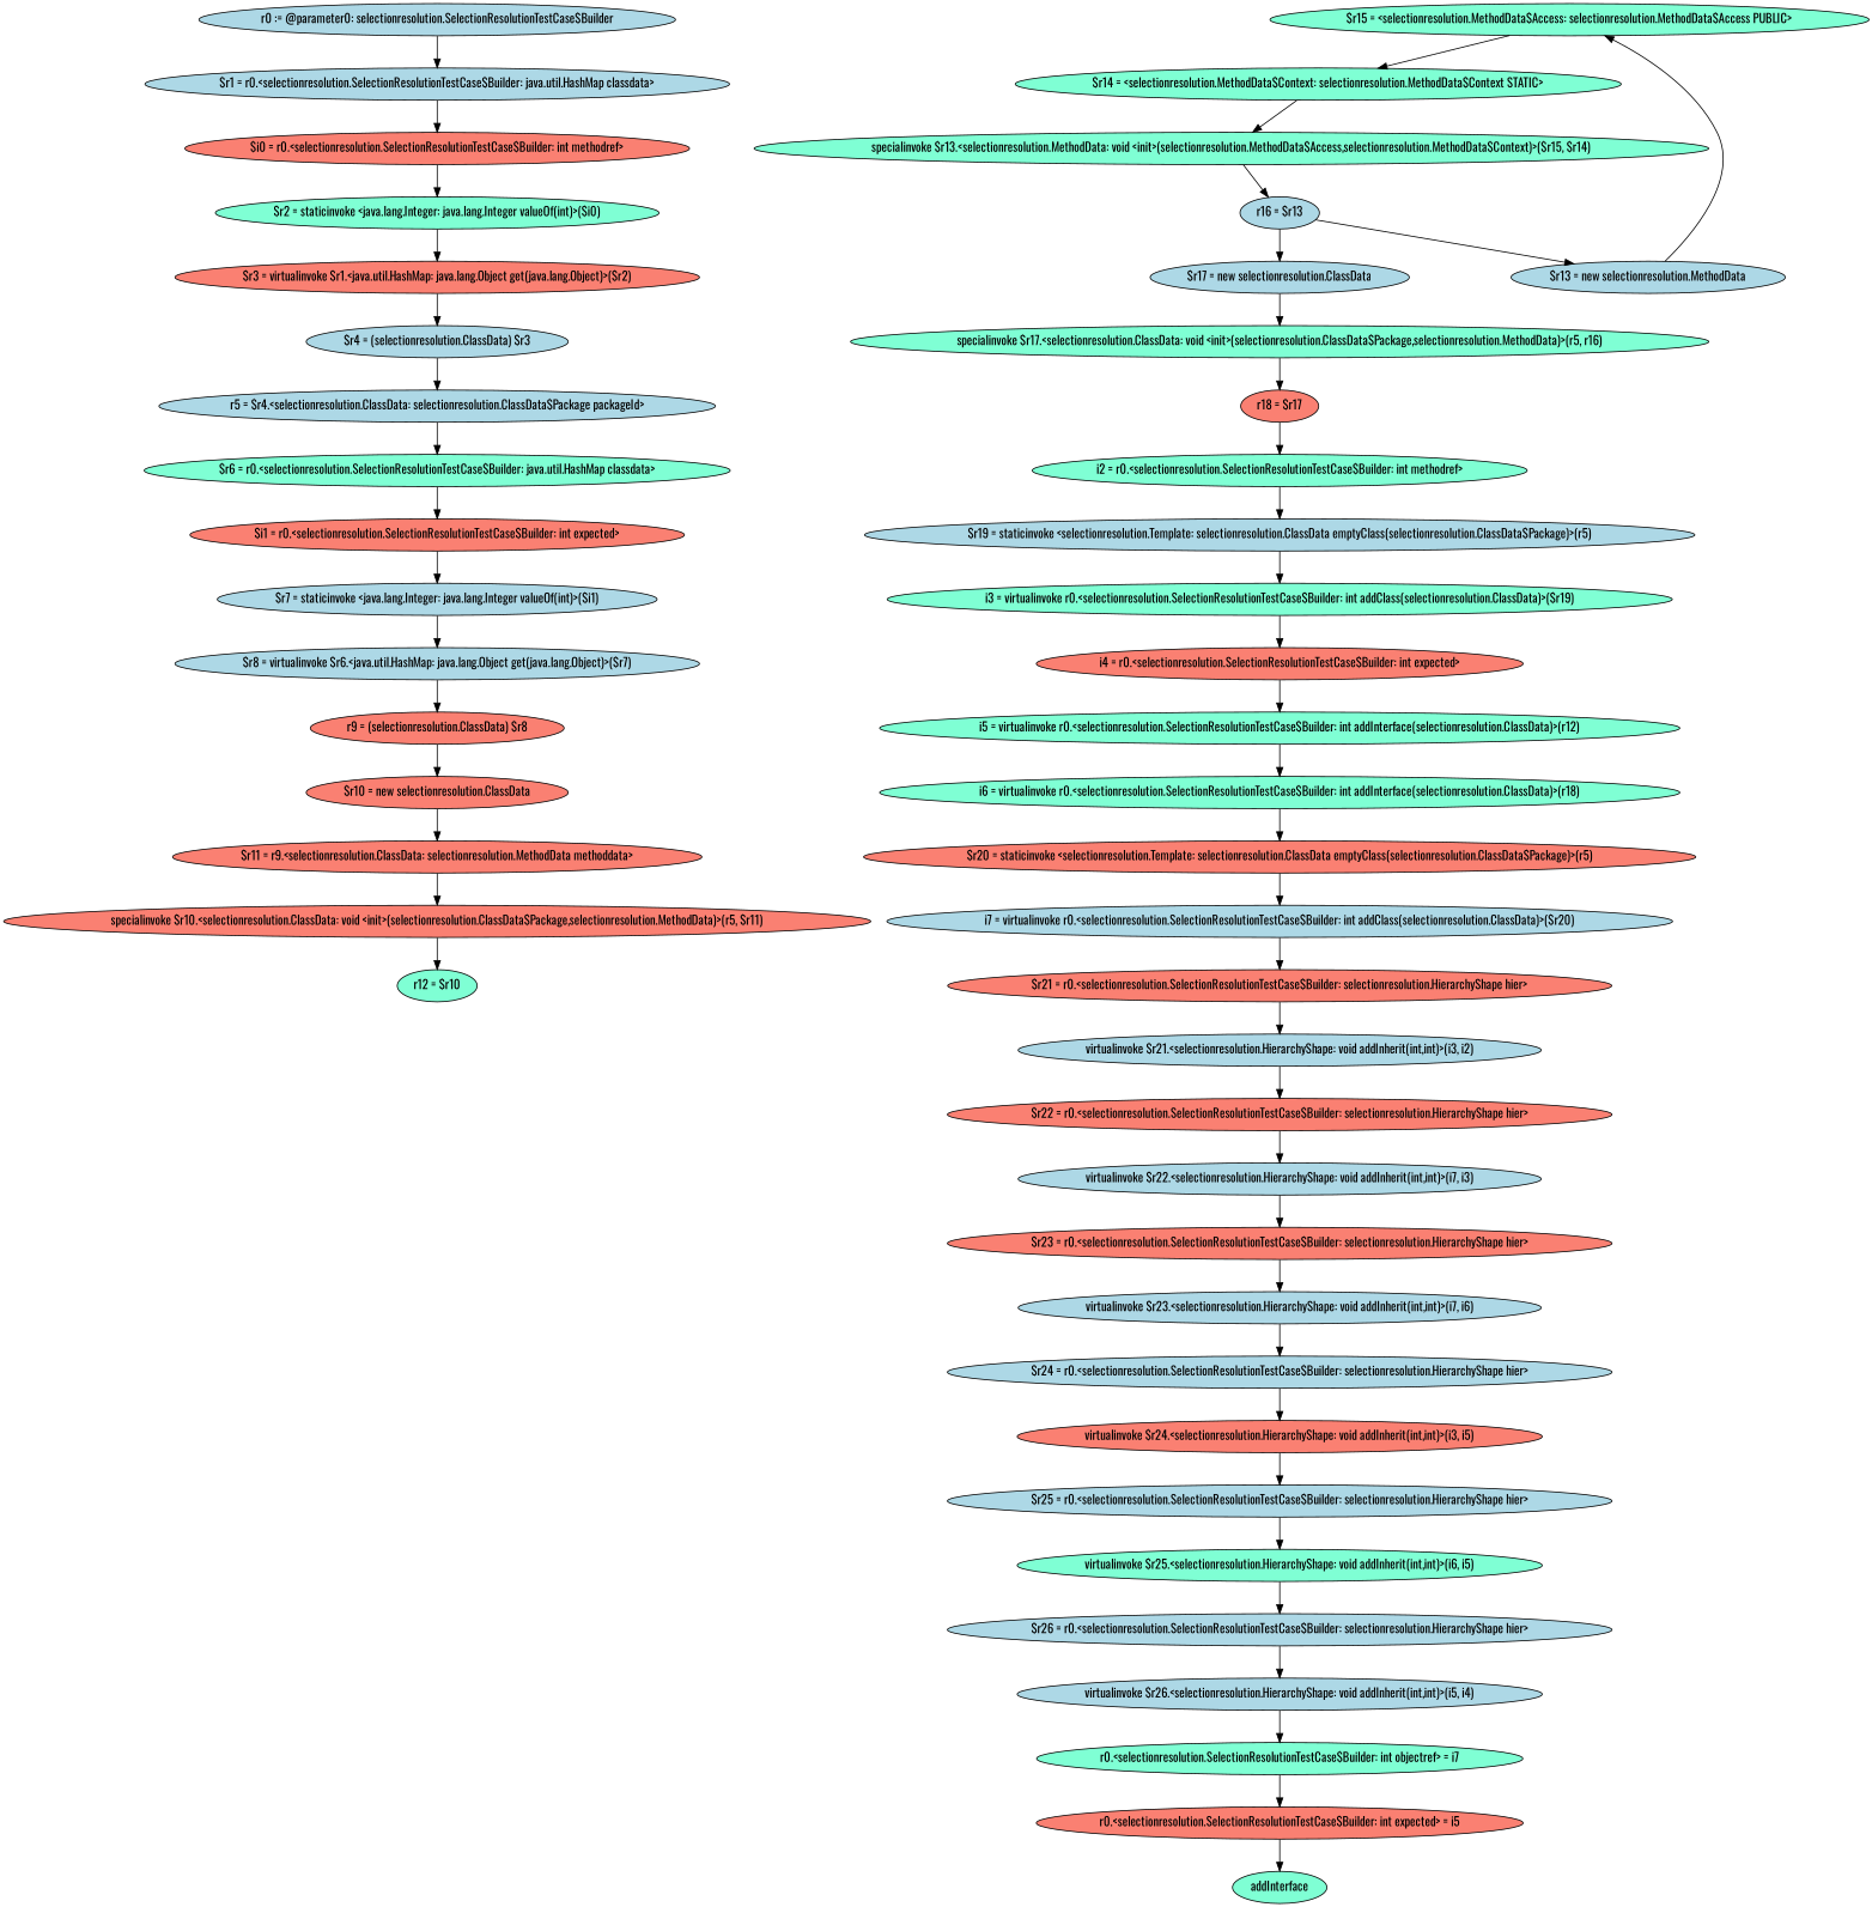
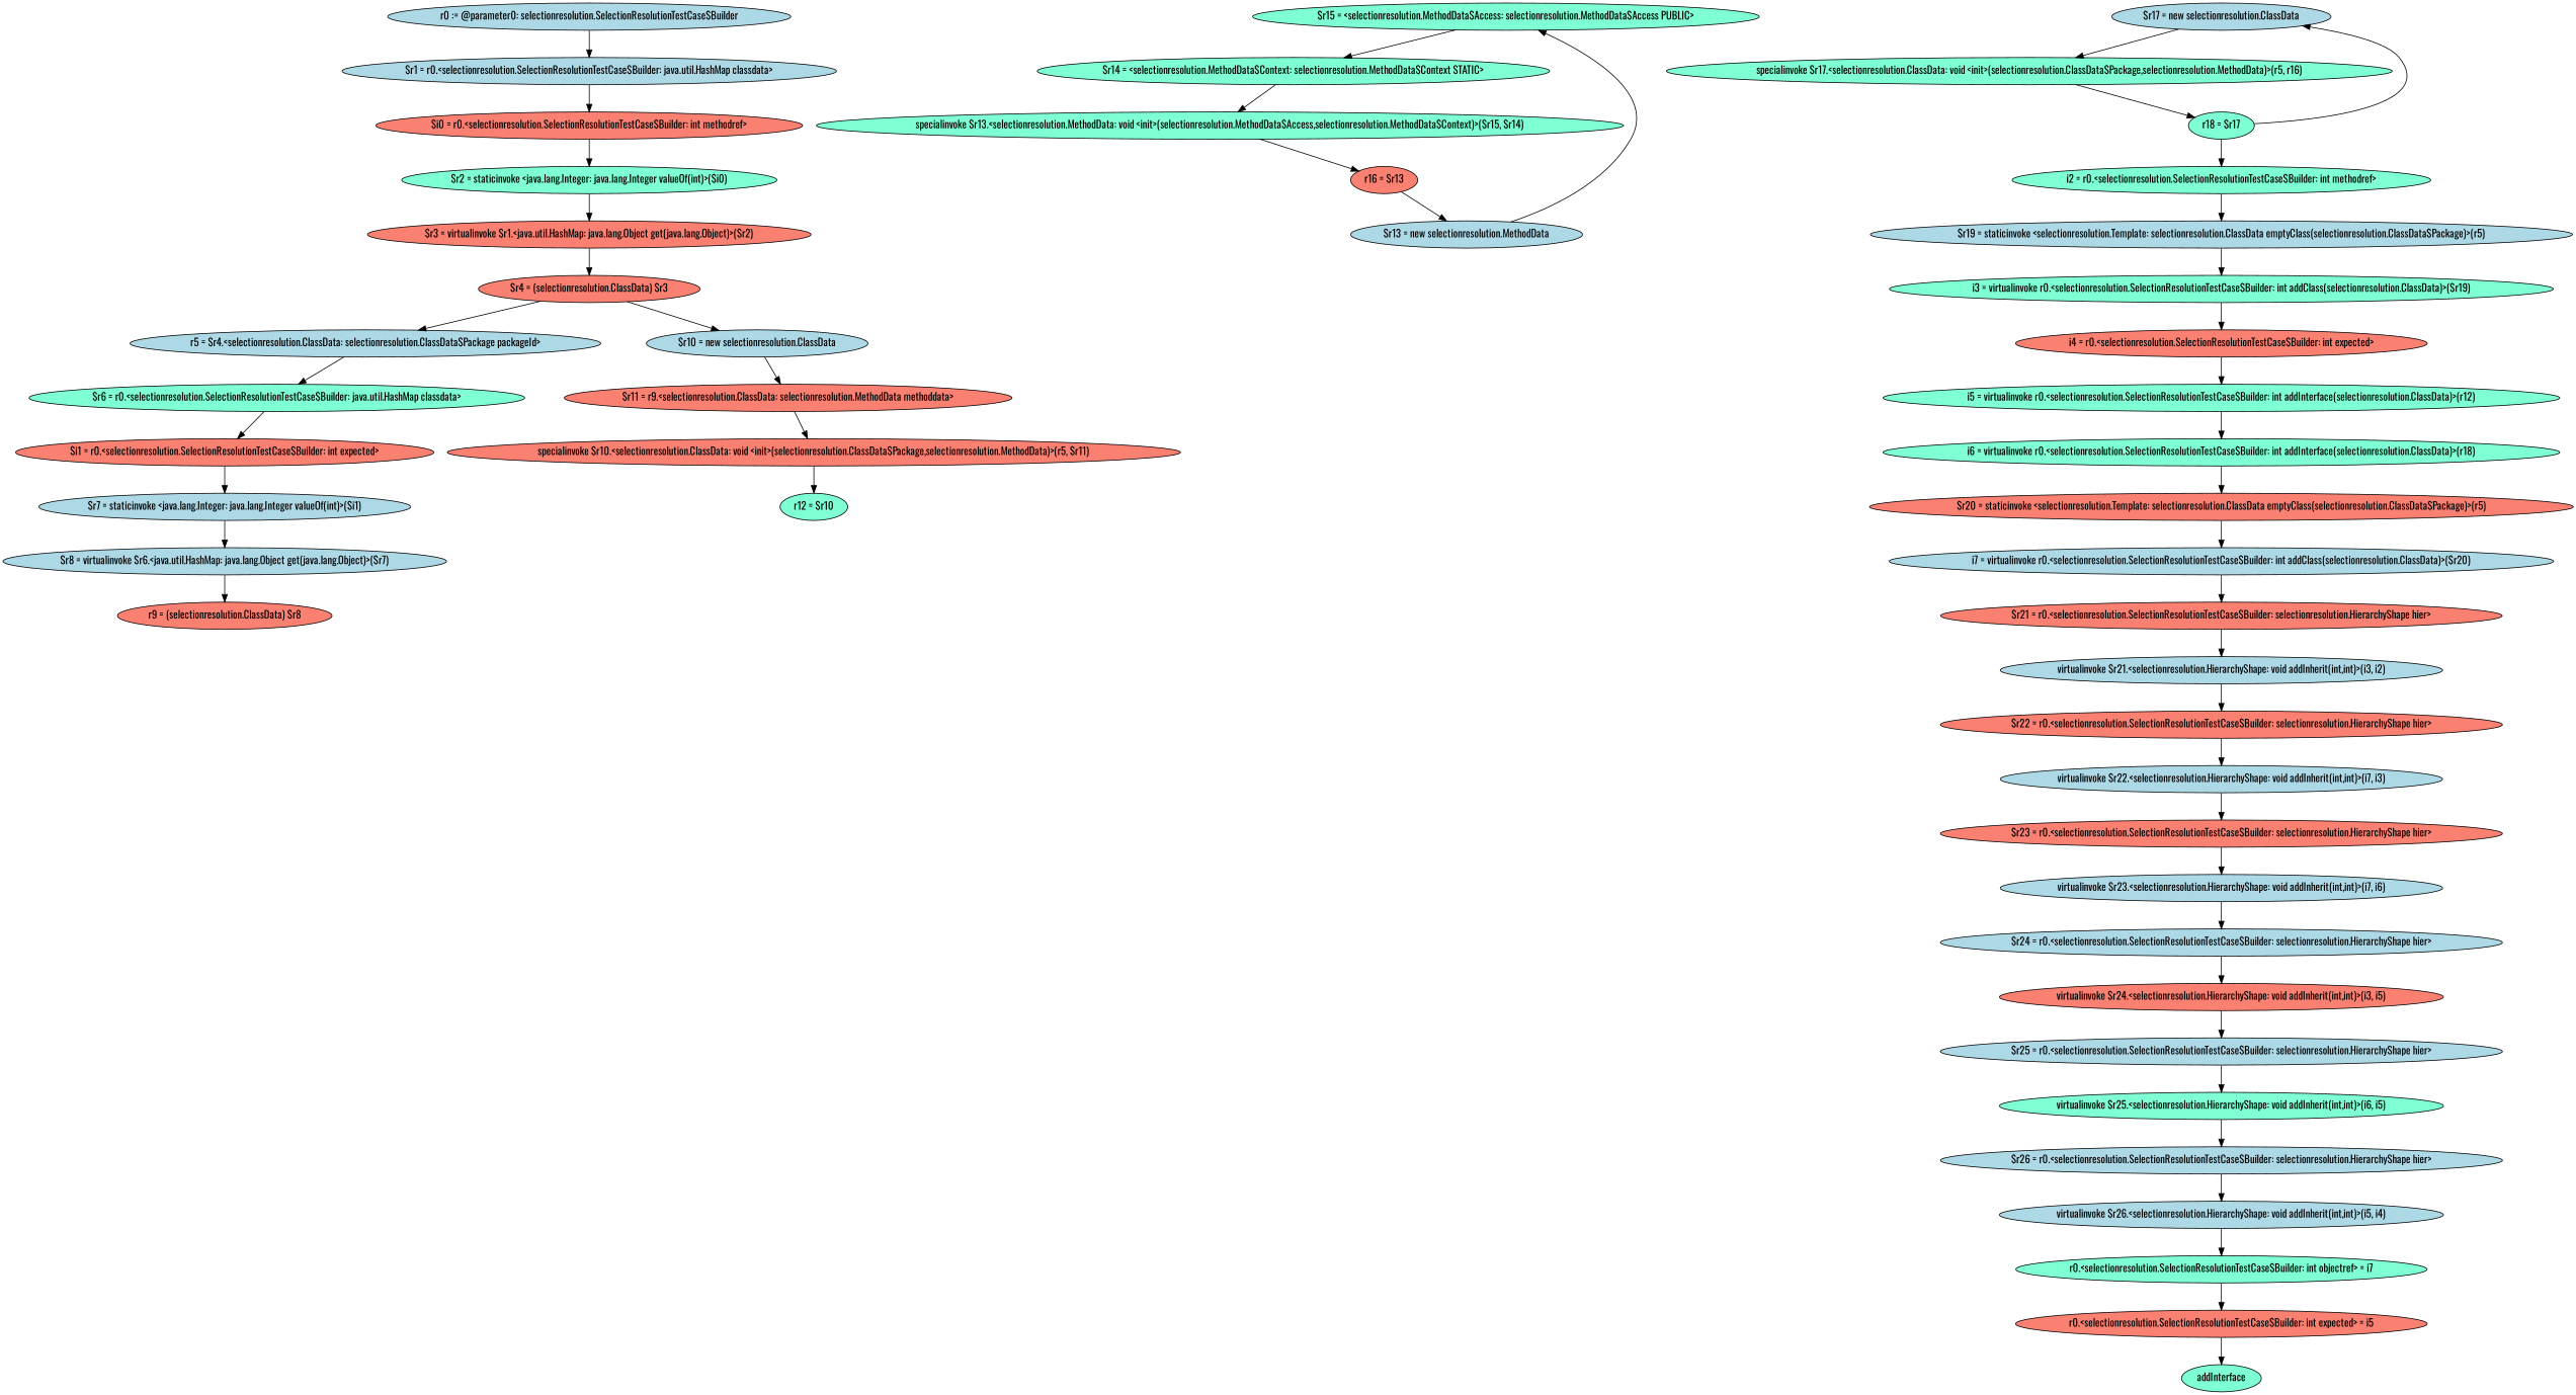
  digraph {
    fontname=Oswald
    node [fillcolor=lightblue fontname=Oswald style=filled]
    edge [fontname=Oswald]
    "r0 := @parameter0: selectionresolution.SelectionResolutionTestCase$Builder"
    "$r1 = r0.<selectionresolution.SelectionResolutionTestCase$Builder: java.util.HashMap classdata>"
    "$i0 = r0.<selectionresolution.SelectionResolutionTestCase$Builder: int methodref>" [fillcolor=salmon]
    "$r2 = staticinvoke <java.lang.Integer: java.lang.Integer valueOf(int)>($i0)" [fillcolor=aquamarine]
    "$r3 = virtualinvoke $r1.<java.util.HashMap: java.lang.Object get(java.lang.Object)>($r2)" [fillcolor=salmon]
-   "$r4 = (selectionresolution.ClassData) $r3"
+   "$r4 = (selectionresolution.ClassData) $r3" [fillcolor=salmon]
    "r5 = $r4.<selectionresolution.ClassData: selectionresolution.ClassData$Package packageId>"
    "$r6 = r0.<selectionresolution.SelectionResolutionTestCase$Builder: java.util.HashMap classdata>" [fillcolor=aquamarine]
    "$i1 = r0.<selectionresolution.SelectionResolutionTestCase$Builder: int expected>" [fillcolor=salmon]
    "$r7 = staticinvoke <java.lang.Integer: java.lang.Integer valueOf(int)>($i1)"
    "$r8 = virtualinvoke $r6.<java.util.HashMap: java.lang.Object get(java.lang.Object)>($r7)"
    "r9 = (selectionresolution.ClassData) $r8" [fillcolor=salmon]
-   "$r10 = new selectionresolution.ClassData" [fillcolor=salmon]
+   "$r10 = new selectionresolution.ClassData"
    "$r11 = r9.<selectionresolution.ClassData: selectionresolution.MethodData methoddata>" [fillcolor=salmon]
    "specialinvoke $r10.<selectionresolution.ClassData: void <init>(selectionresolution.ClassData$Package,selectionresolution.MethodData)>(r5, $r11)" [fillcolor=salmon]
    "r12 = $r10" [fillcolor=aquamarine]
    "$r15 = <selectionresolution.MethodData$Access: selectionresolution.MethodData$Access PUBLIC>" [fillcolor=aquamarine]
    "$r13 = new selectionresolution.MethodData"
    "$r14 = <selectionresolution.MethodData$Context: selectionresolution.MethodData$Context STATIC>" [fillcolor=aquamarine]
    "specialinvoke $r13.<selectionresolution.MethodData: void <init>(selectionresolution.MethodData$Access,selectionresolution.MethodData$Context)>($r15, $r14)" [fillcolor=aquamarine]
-   "r16 = $r13"
+   "r16 = $r13" [fillcolor=salmon]
    "$r17 = new selectionresolution.ClassData"
    "specialinvoke $r17.<selectionresolution.ClassData: void <init>(selectionresolution.ClassData$Package,selectionresolution.MethodData)>(r5, r16)" [fillcolor=aquamarine]
-   "r18 = $r17" [fillcolor=salmon]
+   "r18 = $r17" [fillcolor=aquamarine]
    "i2 = r0.<selectionresolution.SelectionResolutionTestCase$Builder: int methodref>" [fillcolor=aquamarine]
    "$r19 = staticinvoke <selectionresolution.Template: selectionresolution.ClassData emptyClass(selectionresolution.ClassData$Package)>(r5)"
    "i3 = virtualinvoke r0.<selectionresolution.SelectionResolutionTestCase$Builder: int addClass(selectionresolution.ClassData)>($r19)" [fillcolor=aquamarine]
    "i4 = r0.<selectionresolution.SelectionResolutionTestCase$Builder: int expected>" [fillcolor=salmon]
    "i5 = virtualinvoke r0.<selectionresolution.SelectionResolutionTestCase$Builder: int addInterface(selectionresolution.ClassData)>(r12)" [fillcolor=aquamarine]
    "i6 = virtualinvoke r0.<selectionresolution.SelectionResolutionTestCase$Builder: int addInterface(selectionresolution.ClassData)>(r18)" [fillcolor=aquamarine]
    "$r20 = staticinvoke <selectionresolution.Template: selectionresolution.ClassData emptyClass(selectionresolution.ClassData$Package)>(r5)" [fillcolor=salmon]
    "i7 = virtualinvoke r0.<selectionresolution.SelectionResolutionTestCase$Builder: int addClass(selectionresolution.ClassData)>($r20)"
    "$r21 = r0.<selectionresolution.SelectionResolutionTestCase$Builder: selectionresolution.HierarchyShape hier>" [fillcolor=salmon]
    "virtualinvoke $r21.<selectionresolution.HierarchyShape: void addInherit(int,int)>(i3, i2)"
    "$r22 = r0.<selectionresolution.SelectionResolutionTestCase$Builder: selectionresolution.HierarchyShape hier>" [fillcolor=salmon]
    "virtualinvoke $r22.<selectionresolution.HierarchyShape: void addInherit(int,int)>(i7, i3)"
    "$r23 = r0.<selectionresolution.SelectionResolutionTestCase$Builder: selectionresolution.HierarchyShape hier>" [fillcolor=salmon]
    "virtualinvoke $r23.<selectionresolution.HierarchyShape: void addInherit(int,int)>(i7, i6)"
    "$r24 = r0.<selectionresolution.SelectionResolutionTestCase$Builder: selectionresolution.HierarchyShape hier>"
    "virtualinvoke $r24.<selectionresolution.HierarchyShape: void addInherit(int,int)>(i3, i5)" [fillcolor=salmon]
    "$r25 = r0.<selectionresolution.SelectionResolutionTestCase$Builder: selectionresolution.HierarchyShape hier>"
    "virtualinvoke $r25.<selectionresolution.HierarchyShape: void addInherit(int,int)>(i6, i5)" [fillcolor=aquamarine]
    "$r26 = r0.<selectionresolution.SelectionResolutionTestCase$Builder: selectionresolution.HierarchyShape hier>"
    "virtualinvoke $r26.<selectionresolution.HierarchyShape: void addInherit(int,int)>(i5, i4)"
    "r0.<selectionresolution.SelectionResolutionTestCase$Builder: int objectref> = i7" [fillcolor=aquamarine]
    "r0.<selectionresolution.SelectionResolutionTestCase$Builder: int expected> = i5" [fillcolor=salmon]
    n47 [fillcolor=aquamarine label=addInterface]
    "r0 := @parameter0: selectionresolution.SelectionResolutionTestCase$Builder" -> "$r1 = r0.<selectionresolution.SelectionResolutionTestCase$Builder: java.util.HashMap classdata>"
    "$r1 = r0.<selectionresolution.SelectionResolutionTestCase$Builder: java.util.HashMap classdata>" -> "$i0 = r0.<selectionresolution.SelectionResolutionTestCase$Builder: int methodref>"
    "$i0 = r0.<selectionresolution.SelectionResolutionTestCase$Builder: int methodref>" -> "$r2 = staticinvoke <java.lang.Integer: java.lang.Integer valueOf(int)>($i0)"
    "$r2 = staticinvoke <java.lang.Integer: java.lang.Integer valueOf(int)>($i0)" -> "$r3 = virtualinvoke $r1.<java.util.HashMap: java.lang.Object get(java.lang.Object)>($r2)"
    "$r3 = virtualinvoke $r1.<java.util.HashMap: java.lang.Object get(java.lang.Object)>($r2)" -> "$r4 = (selectionresolution.ClassData) $r3"
    "$r4 = (selectionresolution.ClassData) $r3" -> "r5 = $r4.<selectionresolution.ClassData: selectionresolution.ClassData$Package packageId>"
    "r5 = $r4.<selectionresolution.ClassData: selectionresolution.ClassData$Package packageId>" -> "$r6 = r0.<selectionresolution.SelectionResolutionTestCase$Builder: java.util.HashMap classdata>"
    "$r6 = r0.<selectionresolution.SelectionResolutionTestCase$Builder: java.util.HashMap classdata>" -> "$i1 = r0.<selectionresolution.SelectionResolutionTestCase$Builder: int expected>"
    "$i1 = r0.<selectionresolution.SelectionResolutionTestCase$Builder: int expected>" -> "$r7 = staticinvoke <java.lang.Integer: java.lang.Integer valueOf(int)>($i1)"
    "$r7 = staticinvoke <java.lang.Integer: java.lang.Integer valueOf(int)>($i1)" -> "$r8 = virtualinvoke $r6.<java.util.HashMap: java.lang.Object get(java.lang.Object)>($r7)"
    "$r8 = virtualinvoke $r6.<java.util.HashMap: java.lang.Object get(java.lang.Object)>($r7)" -> "r9 = (selectionresolution.ClassData) $r8"
-   "r9 = (selectionresolution.ClassData) $r8" -> "$r10 = new selectionresolution.ClassData"
+   "$r4 = (selectionresolution.ClassData) $r3" -> "$r10 = new selectionresolution.ClassData"
    "$r10 = new selectionresolution.ClassData" -> "$r11 = r9.<selectionresolution.ClassData: selectionresolution.MethodData methoddata>"
    "$r11 = r9.<selectionresolution.ClassData: selectionresolution.MethodData methoddata>" -> "specialinvoke $r10.<selectionresolution.ClassData: void <init>(selectionresolution.ClassData$Package,selectionresolution.MethodData)>(r5, $r11)"
    "specialinvoke $r10.<selectionresolution.ClassData: void <init>(selectionresolution.ClassData$Package,selectionresolution.MethodData)>(r5, $r11)" -> "r12 = $r10"
    "$r15 = <selectionresolution.MethodData$Access: selectionresolution.MethodData$Access PUBLIC>" -> "$r14 = <selectionresolution.MethodData$Context: selectionresolution.MethodData$Context STATIC>"
    "$r13 = new selectionresolution.MethodData" -> "$r15 = <selectionresolution.MethodData$Access: selectionresolution.MethodData$Access PUBLIC>"
    "$r14 = <selectionresolution.MethodData$Context: selectionresolution.MethodData$Context STATIC>" -> "specialinvoke $r13.<selectionresolution.MethodData: void <init>(selectionresolution.MethodData$Access,selectionresolution.MethodData$Context)>($r15, $r14)"
    "specialinvoke $r13.<selectionresolution.MethodData: void <init>(selectionresolution.MethodData$Access,selectionresolution.MethodData$Context)>($r15, $r14)" -> "r16 = $r13"
    "r16 = $r13" -> "$r13 = new selectionresolution.MethodData"
-   "r16 = $r13" -> "$r17 = new selectionresolution.ClassData"
+   "r18 = $r17" -> "$r17 = new selectionresolution.ClassData"
    "$r17 = new selectionresolution.ClassData" -> "specialinvoke $r17.<selectionresolution.ClassData: void <init>(selectionresolution.ClassData$Package,selectionresolution.MethodData)>(r5, r16)"
    "specialinvoke $r17.<selectionresolution.ClassData: void <init>(selectionresolution.ClassData$Package,selectionresolution.MethodData)>(r5, r16)" -> "r18 = $r17"
    "r18 = $r17" -> "i2 = r0.<selectionresolution.SelectionResolutionTestCase$Builder: int methodref>"
    "i2 = r0.<selectionresolution.SelectionResolutionTestCase$Builder: int methodref>" -> "$r19 = staticinvoke <selectionresolution.Template: selectionresolution.ClassData emptyClass(selectionresolution.ClassData$Package)>(r5)"
    "$r19 = staticinvoke <selectionresolution.Template: selectionresolution.ClassData emptyClass(selectionresolution.ClassData$Package)>(r5)" -> "i3 = virtualinvoke r0.<selectionresolution.SelectionResolutionTestCase$Builder: int addClass(selectionresolution.ClassData)>($r19)"
    "i3 = virtualinvoke r0.<selectionresolution.SelectionResolutionTestCase$Builder: int addClass(selectionresolution.ClassData)>($r19)" -> "i4 = r0.<selectionresolution.SelectionResolutionTestCase$Builder: int expected>"
    "i4 = r0.<selectionresolution.SelectionResolutionTestCase$Builder: int expected>" -> "i5 = virtualinvoke r0.<selectionresolution.SelectionResolutionTestCase$Builder: int addInterface(selectionresolution.ClassData)>(r12)"
    "i5 = virtualinvoke r0.<selectionresolution.SelectionResolutionTestCase$Builder: int addInterface(selectionresolution.ClassData)>(r12)" -> "i6 = virtualinvoke r0.<selectionresolution.SelectionResolutionTestCase$Builder: int addInterface(selectionresolution.ClassData)>(r18)"
    "i6 = virtualinvoke r0.<selectionresolution.SelectionResolutionTestCase$Builder: int addInterface(selectionresolution.ClassData)>(r18)" -> "$r20 = staticinvoke <selectionresolution.Template: selectionresolution.ClassData emptyClass(selectionresolution.ClassData$Package)>(r5)"
    "$r20 = staticinvoke <selectionresolution.Template: selectionresolution.ClassData emptyClass(selectionresolution.ClassData$Package)>(r5)" -> "i7 = virtualinvoke r0.<selectionresolution.SelectionResolutionTestCase$Builder: int addClass(selectionresolution.ClassData)>($r20)"
    "i7 = virtualinvoke r0.<selectionresolution.SelectionResolutionTestCase$Builder: int addClass(selectionresolution.ClassData)>($r20)" -> "$r21 = r0.<selectionresolution.SelectionResolutionTestCase$Builder: selectionresolution.HierarchyShape hier>"
    "$r21 = r0.<selectionresolution.SelectionResolutionTestCase$Builder: selectionresolution.HierarchyShape hier>" -> "virtualinvoke $r21.<selectionresolution.HierarchyShape: void addInherit(int,int)>(i3, i2)"
    "virtualinvoke $r21.<selectionresolution.HierarchyShape: void addInherit(int,int)>(i3, i2)" -> "$r22 = r0.<selectionresolution.SelectionResolutionTestCase$Builder: selectionresolution.HierarchyShape hier>"
    "$r22 = r0.<selectionresolution.SelectionResolutionTestCase$Builder: selectionresolution.HierarchyShape hier>" -> "virtualinvoke $r22.<selectionresolution.HierarchyShape: void addInherit(int,int)>(i7, i3)"
    "virtualinvoke $r22.<selectionresolution.HierarchyShape: void addInherit(int,int)>(i7, i3)" -> "$r23 = r0.<selectionresolution.SelectionResolutionTestCase$Builder: selectionresolution.HierarchyShape hier>"
    "$r23 = r0.<selectionresolution.SelectionResolutionTestCase$Builder: selectionresolution.HierarchyShape hier>" -> "virtualinvoke $r23.<selectionresolution.HierarchyShape: void addInherit(int,int)>(i7, i6)"
    "virtualinvoke $r23.<selectionresolution.HierarchyShape: void addInherit(int,int)>(i7, i6)" -> "$r24 = r0.<selectionresolution.SelectionResolutionTestCase$Builder: selectionresolution.HierarchyShape hier>"
    "$r24 = r0.<selectionresolution.SelectionResolutionTestCase$Builder: selectionresolution.HierarchyShape hier>" -> "virtualinvoke $r24.<selectionresolution.HierarchyShape: void addInherit(int,int)>(i3, i5)"
    "virtualinvoke $r24.<selectionresolution.HierarchyShape: void addInherit(int,int)>(i3, i5)" -> "$r25 = r0.<selectionresolution.SelectionResolutionTestCase$Builder: selectionresolution.HierarchyShape hier>"
    "$r25 = r0.<selectionresolution.SelectionResolutionTestCase$Builder: selectionresolution.HierarchyShape hier>" -> "virtualinvoke $r25.<selectionresolution.HierarchyShape: void addInherit(int,int)>(i6, i5)"
    "virtualinvoke $r25.<selectionresolution.HierarchyShape: void addInherit(int,int)>(i6, i5)" -> "$r26 = r0.<selectionresolution.SelectionResolutionTestCase$Builder: selectionresolution.HierarchyShape hier>"
    "$r26 = r0.<selectionresolution.SelectionResolutionTestCase$Builder: selectionresolution.HierarchyShape hier>" -> "virtualinvoke $r26.<selectionresolution.HierarchyShape: void addInherit(int,int)>(i5, i4)"
    "virtualinvoke $r26.<selectionresolution.HierarchyShape: void addInherit(int,int)>(i5, i4)" -> "r0.<selectionresolution.SelectionResolutionTestCase$Builder: int objectref> = i7"
    "r0.<selectionresolution.SelectionResolutionTestCase$Builder: int objectref> = i7" -> "r0.<selectionresolution.SelectionResolutionTestCase$Builder: int expected> = i5"
    "r0.<selectionresolution.SelectionResolutionTestCase$Builder: int expected> = i5" -> n47
  }
